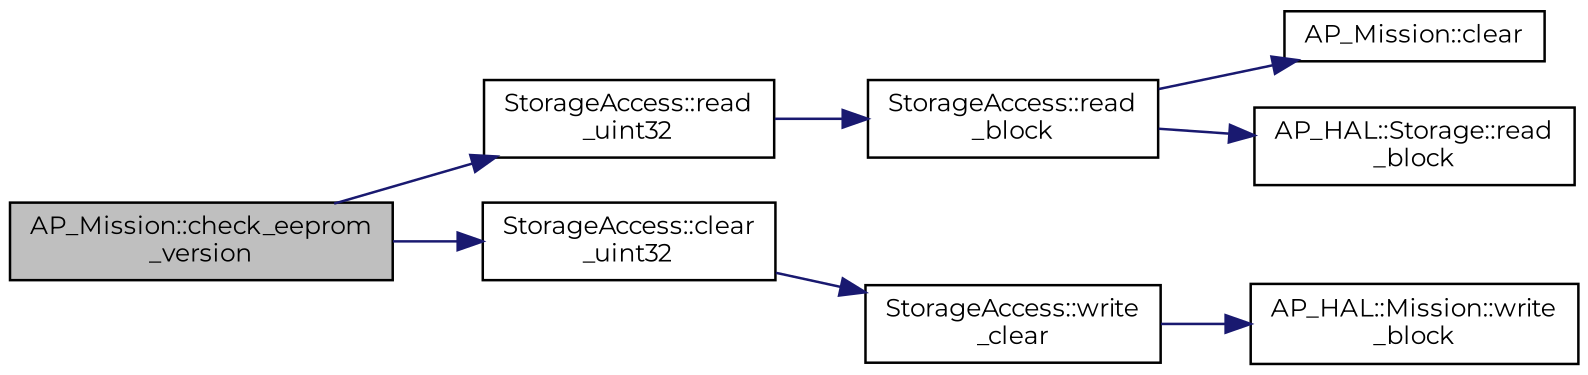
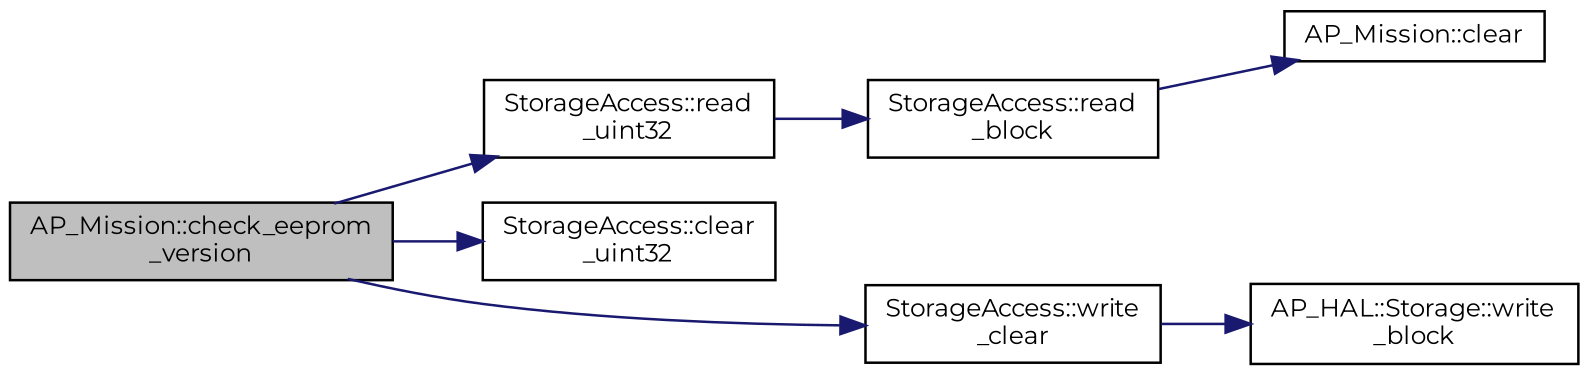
  digraph {
    fontname=Montserrat
    rankdir=LR
    node [color=black fillcolor=white fontname=Montserrat fontsize=10 shape=record style=filled]
    edge [color=midnightblue fontname=Montserrat fontsize=10 labelfontname=Helvetica labelfontsize=10 style=solid]
    n1 [fillcolor=grey75 fontcolor=black height=0.2 label="AP_Mission::check_eeprom\l_version" width=0.4]
    n2 [height=0.2 label="StorageAccess::read\l_uint32" width=0.4]
    n3 [height=0.2 label="StorageAccess::clear\l_uint32" width=0.4]
    n4 [height=0.2 label="StorageAccess::read\l_block" width=0.4]
    n5 [height=0.2 label="AP_Mission::clear" width=0.4]
    n6 [height=0.2 label="StorageAccess::write\l_clear" width=0.4]
-   n7 [height=0.2 label="AP_HAL::Storage::read\l_block" width=0.4]
-   n8 [height=0.2 label="AP_HAL::Mission::write\l_block" width=0.4]
+   n8 [height=0.2 label="AP_HAL::Storage::write\l_block" width=0.4]
    n1 -> n2
    n1 -> n3
    n2 -> n4
-   n3 -> n6
+   n1 -> n6
    n4 -> n5
-   n4 -> n7
    n6 -> n8
  }
